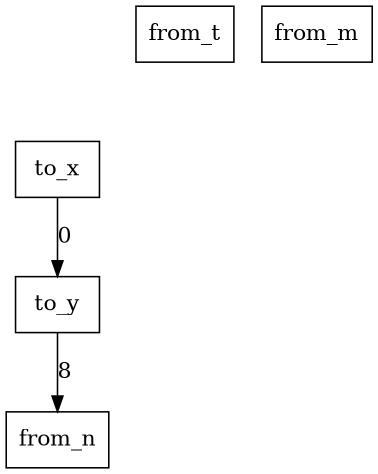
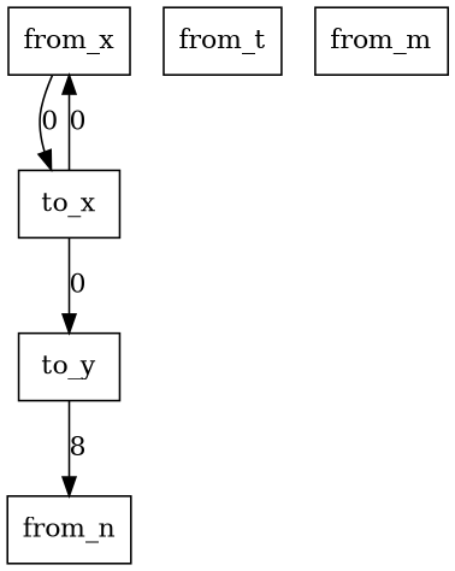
  digraph {
    rankdir=TB
    node [fillcolor=white shape=box style=filled]
+   n1 [label=<from_x>]
    n2 [label=<to_x>]
    n3 [label=<to_y>]
    n4 [label=<from_n>]
    n5 [label=<from_t>]
    n6 [label=<from_m>]
+   n1 -> n2 [label=0]
+   n2 -> n1 [label=0]
    n2 -> n3 [label=0]
    n3 -> n4 [label=8]
  }
